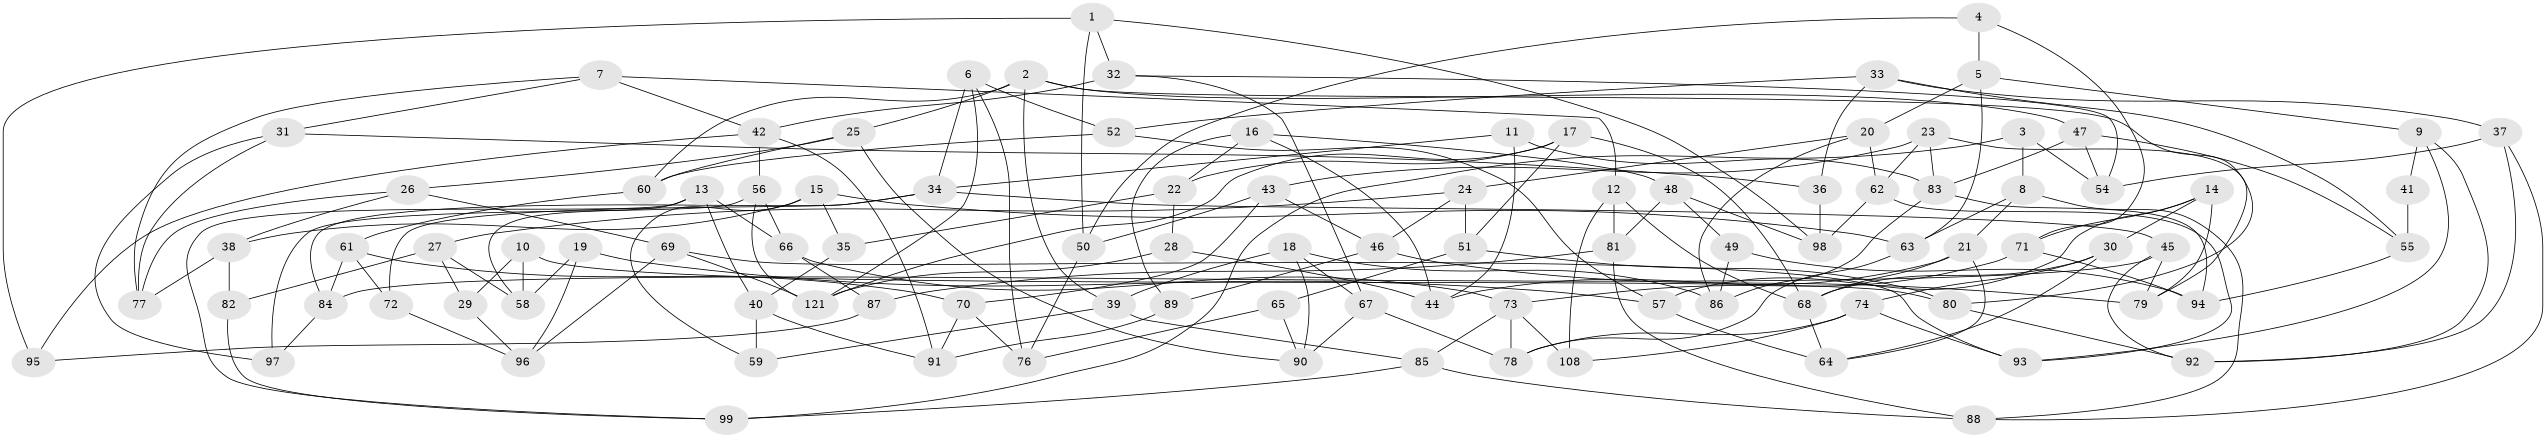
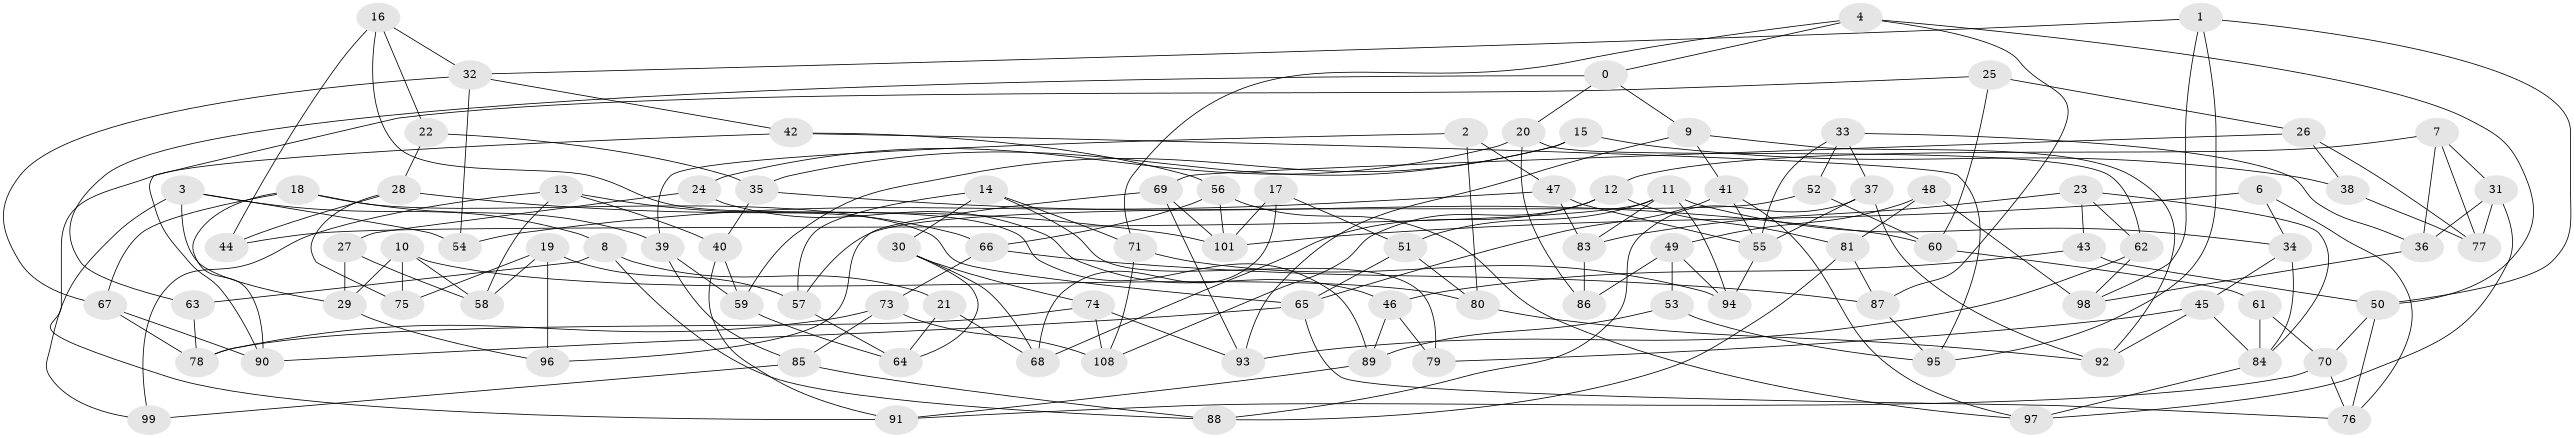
  graph {
    node [color=gray90 style=filled]
    1
    32
    50
    95
    98
    54
    67
    42
    76
    2
    25
    39
    47
    80
    90
    26
    60
    59
    85
    83
    55
    92
    3
    8
    29
    99
    63
    21
    88
    96
    4
-   5
+   5 [label=0]
    71
    87
    9
    20
    94
    n38 [label=108]
    41
    93
    86
    24
    62
    78
    6
    34
    52
-   101 [label=121]
+   101
    45
-   72
    84
    57
-   82
    7
    12
    31
    36
    77
    68
    81
    97
    44
    64
    65
    10
    58
+   75
    11
    13
    40
    66
    91
    73
    14
    30
    79
    74
    15
    35
    38
    16
    22
    48
    89
    28
    49
    17
    51
    18
    19
    27
    46
    23
    43
    70
    69
    61
    56
    33
    37
+   53
    1 -- 32
    1 -- 50
    1 -- 95
    1 -- 98
    32 -- 54
    32 -- 67
    32 -- 42
    50 -- 76
    67 -- 90
    67 -- 78
    42 -- 95
    42 -- 91
    42 -- 56
-   2 -- 25
    2 -- 39
    2 -- 47
    2 -- 80
    25 -- 90
    25 -- 26
    25 -- 60
    39 -- 59
    39 -- 85
    47 -- 54
    47 -- 83
    47 -- 55
    80 -- 92
    26 -- 77
    26 -- 38
    26 -- 69
    60 -- 61
-   68 -- 64
+   59 -- 64
    85 -- 99
    85 -- 88
    83 -- 86
    55 -- 94
    3 -- 54
    3 -- 8
+   3 -- 29
    3 -- 99
    8 -- 63
    8 -- 21
    8 -- 88
    29 -- 96
    63 -- 78
    21 -- 68
-   21 -- 44
    21 -- 64
    4 -- 50
    4 -- 5
    4 -- 71
+   4 -- 87
    5 -- 63
    5 -- 9
    5 -- 20
    71 -- 94
-   71 -- 73
+   71 -- n38
    87 -- 95
    9 -- 92
    9 -- 41
    9 -- 93
    20 -- 86
    20 -- 24
    20 -- 62
    41 -- 55
-   24 -- 51
+   41 -- 97
+   41 -- 65
+   11 -- 51
    24 -- 27
    24 -- 46
    62 -- 98
    62 -- 93
    6 -- 76
    6 -- 34
-   6 -- 52
    6 -- 101
    34 -- 45
-   34 -- 72
    34 -- 84
    52 -- 60
    52 -- 57
    45 -- 92
    45 -- 84
    45 -- 79
-   72 -- 96
    84 -- 97
    57 -- 64
-   82 -- 99
    7 -- 12
    7 -- 31
-   7 -- 42
+   7 -- 36
    7 -- 77
    12 -- n38
    12 -- 68
    12 -- 81
    31 -- 36
    31 -- 77
    31 -- 97
    36 -- 98
    81 -- 88
    81 -- 87
    65 -- 76
    65 -- 90
    10 -- 80
    10 -- 29
    10 -- 58
+   10 -- 75
    11 -- 83
-   83 -- 94
+   11 -- 94
    11 -- 34
    11 -- 44
    13 -- 99
    13 -- 58
    13 -- 40
    13 -- 66
    40 -- 59
    40 -- 91
    66 -- 87
    66 -- 73
    73 -- 85
    73 -- n38
    73 -- 78
    14 -- 71
    14 -- 57
    14 -- 30
    14 -- 79
    30 -- 68
    30 -- 64
    30 -- 74
    74 -- n38
    74 -- 93
    74 -- 78
    15 -- 59
-   15 -- 63
    15 -- 35
    15 -- 38
-   2 -- 60
+   35 -- 60
    35 -- 40
-   38 -- 82
    38 -- 77
    16 -- 44
    16 -- 22
-   16 -- 48
+   16 -- 32
    16 -- 89
    22 -- 35
    22 -- 28
    48 -- 98
    48 -- 81
    48 -- 49
    89 -- 91
    28 -- 101
    28 -- 44
+   28 -- 75
    49 -- 94
    49 -- 86
+   49 -- 53
    17 -- 101
    17 -- 68
-   17 -- 22
    17 -- 51
    51 -- 80
    51 -- 65
    18 -- 67
    18 -- 39
    18 -- 90
-   18 -- 86
+   18 -- 65
    19 -- 96
    19 -- 57
    19 -- 58
+   19 -- 75
    27 -- 29
-   27 -- 82
    27 -- 58
    46 -- 79
    46 -- 89
    23 -- 83
    23 -- 62
-   23 -- 79
+   23 -- 84
    23 -- 43
    43 -- 50
    43 -- 46
-   43 -- 70
+   50 -- 70
    70 -- 76
    70 -- 91
    69 -- 96
    69 -- 93
    69 -- 101
-   61 -- 72
    61 -- 84
    61 -- 70
    56 -- 101
    56 -- 97
    56 -- 66
    33 -- 55
    33 -- 52
    33 -- 36
    33 -- 37
-   37 -- 54
+   37 -- 55
    37 -- 92
    37 -- 88
+   53 -- 95
+   53 -- 89
  }
